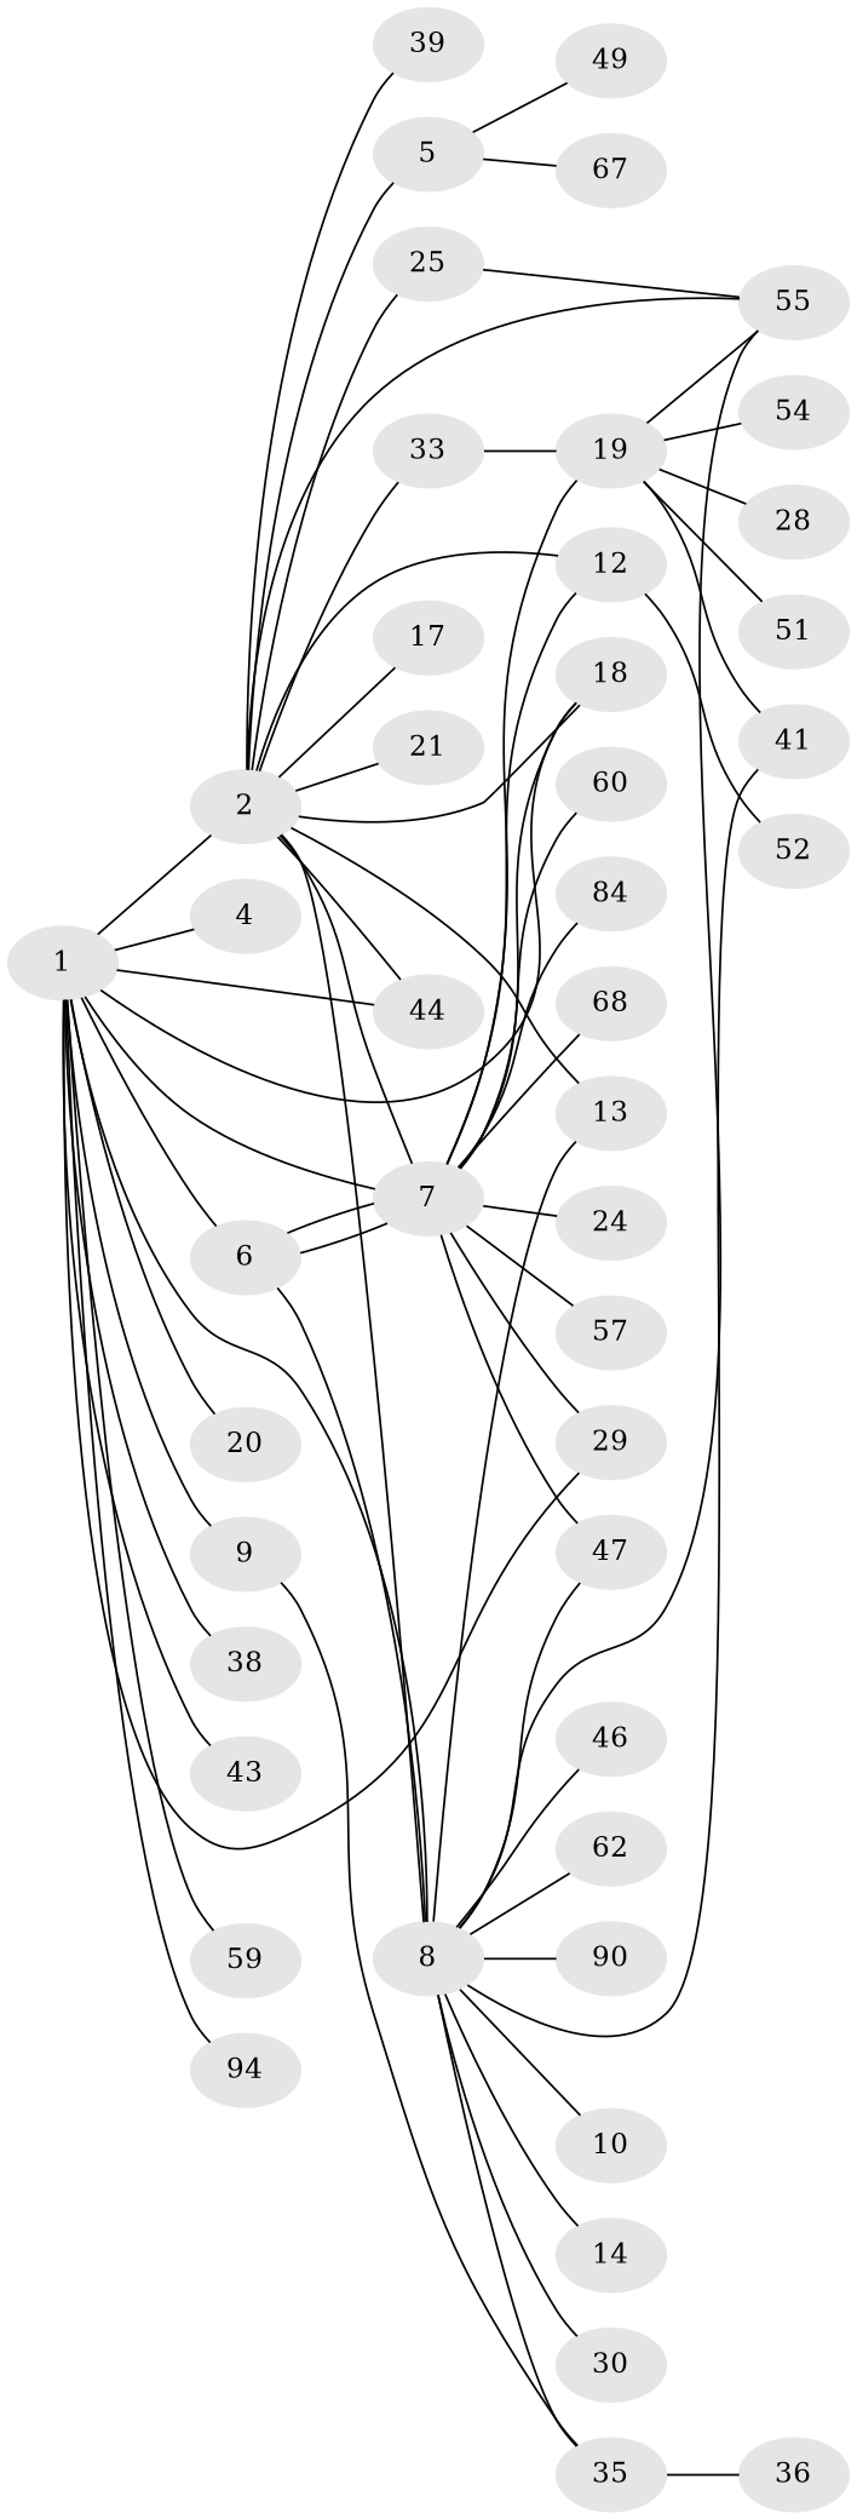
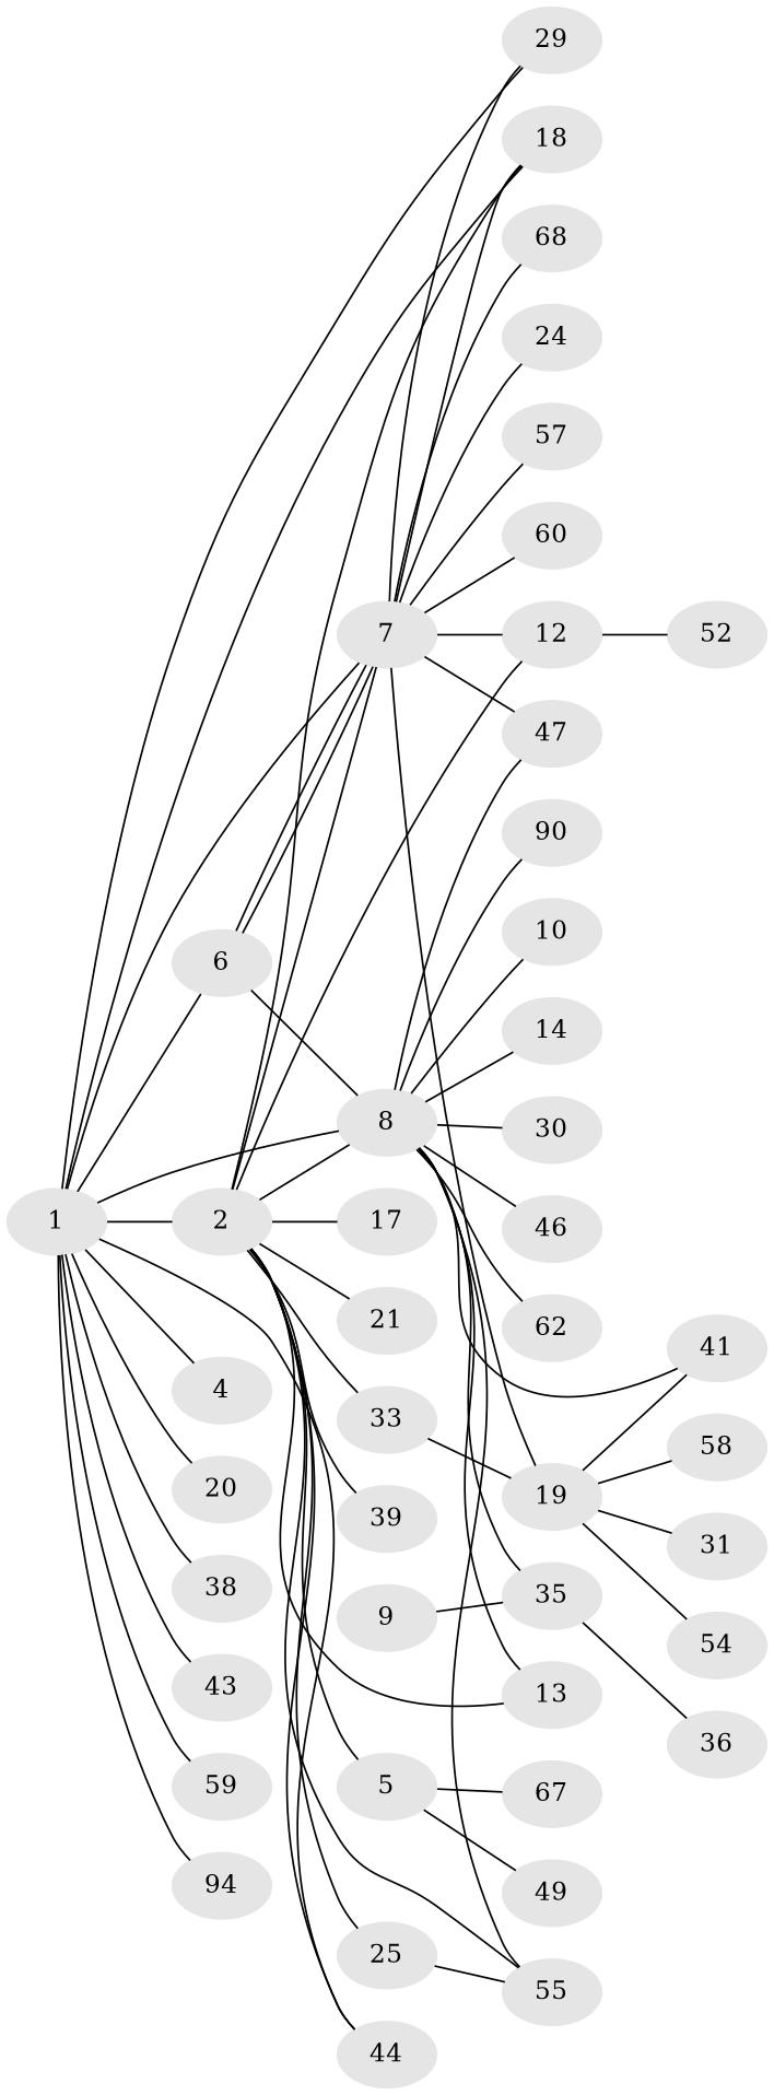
  graph {
    rankdir=LR
    node [color=gray90 style=filled]
    1 [super="+3"]
    2 [super="+93+51+74+85+65+58+70+72+60+53+56+27+45+42+11"]
    4
    6
    7 [super="+34"]
    8
    9 [super="+75"]
    18 [super="+22+86+71"]
    20
    29
    38
    43
    44
    59
    94
    5
    12
    13 [super="+32"]
    17
    21
    25
    33
    39
    55 [super="+82+69"]
    19
    24
    47
    57
    n29 [label=60]
    68
-   84
    10
    14
    30 [super="+78"]
    35 [super="+83"]
    41
    46
    62 [super="+91"]
    90
    49
    67
    52
-   28 [super="+61"]
-   31 [label=51]
+   28 [super="+61" label=58]
+   31
    54
    36 [super="+81"]
    1 -- 2 [weight=11]
    1 -- 4
    1 -- 6
    1 -- 7
    1 -- 8
-   1 -- 9
    1 -- 18
    1 -- 20
    1 -- 29
    1 -- 38
    1 -- 43
    1 -- 44
    1 -- 59
    1 -- 94
    2 -- 7
    2 -- 8
    2 -- 18
    2 -- 44
    2 -- 5
    2 -- 12
    2 -- 13
    2 -- 17
    2 -- 21
    2 -- 25
    2 -- 33
    2 -- 39
    2 -- 55
    6 -- 7
    6 -- 7
    6 -- 8
    7 -- 18
    7 -- 29
    7 -- 12
    7 -- 19
    7 -- 24
    7 -- 47
    7 -- 57
    7 -- n29
    7 -- 68
-   7 -- 84
    8 -- 13
    8 -- 55
    8 -- 47
    8 -- 10
    8 -- 14
    8 -- 30
    8 -- 35
    8 -- 41
    8 -- 46
    8 -- 62
    8 -- 90
    9 -- 35
    5 -- 49
    5 -- 67
    12 -- 52
    25 -- 55
    33 -- 19 [weight=3]
-   19 -- 55
    19 -- 41
    19 -- 28
    19 -- 31
    19 -- 54
    35 -- 36
  }
